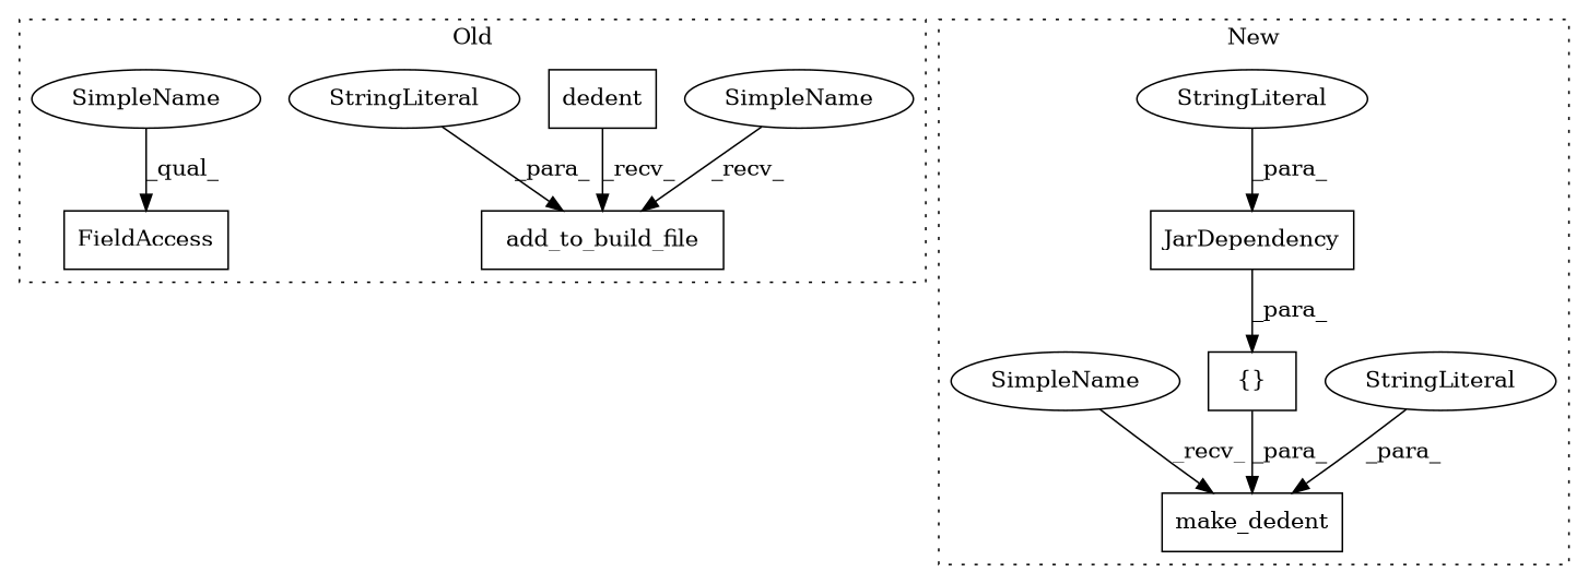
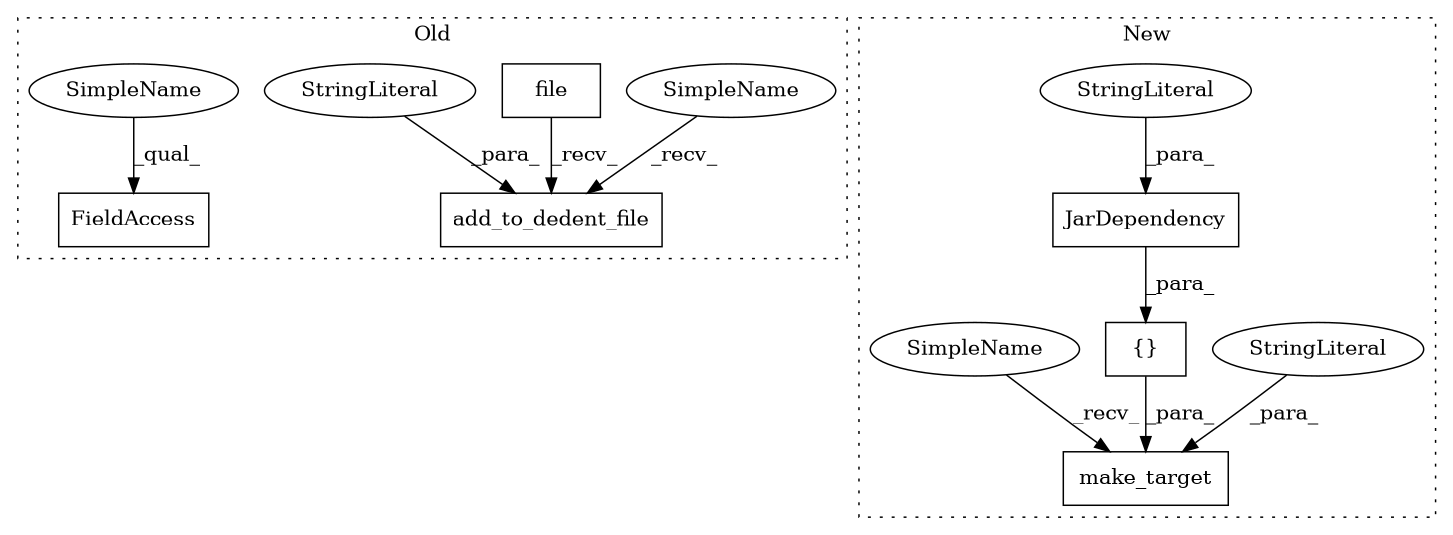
  digraph {
    node [a=32 l=4 s=2670 shape=box]
-   n1 [l="7,1" label=dedent s="2330,2614"]
-   n2 [l="18,1" label=add_to_build_file s="2304,2615"]
+   n1 [l="7,1" label=file s="2330,2614"]
+   n2 [l="18,1" label=add_to_dedent_file s="2304,2615"]
    n3 [a=45 l=7 label=StringLiteral s=2322 shape=ellipse]
    n4 [a=22 l=16 label=FieldAccess]
    n5 [a=42 label=SimpleName shape=ellipse]
    n6 [a=42 label=SimpleName s=2299 shape=ellipse]
    n7 [l="14,1" label=JarDependency s="1633,1664"]
-   n8 [l="12,1" label=make_dedent s="1586,1666"]
+   n8 [l="12,1" label=make_target s="1586,1666"]
    n9 [a=45 l=13 label=StringLiteral s=1598 shape=ellipse]
    n10 [a=4 l="1,1" label="{}" s="1632,1665"]
    n11 [a=45 l=5 label=StringLiteral s=1659 shape=ellipse]
    n12 [a=42 label=SimpleName s=1581 shape=ellipse]
    subgraph cluster_1 {
      label=Old
      style=dotted
      n1
      n2
      n3
      n4
      n5
      n6
    }
    subgraph cluster_2 {
      label=New
      style=dotted
      n7
      n8
      n9
      n10
      n11
      n12
    }
    n1 -> n2 [label=_recv_]
    n3 -> n2 [label=_para_]
    n5 -> n4 [label=_qual_]
    n6 -> n2 [label=_recv_]
    n7 -> n10 [label=_para_]
    n9 -> n8 [label=_para_]
    n10 -> n8 [label=_para_]
    n11 -> n7 [label=_para_]
    n12 -> n8 [label=_recv_]
  }
